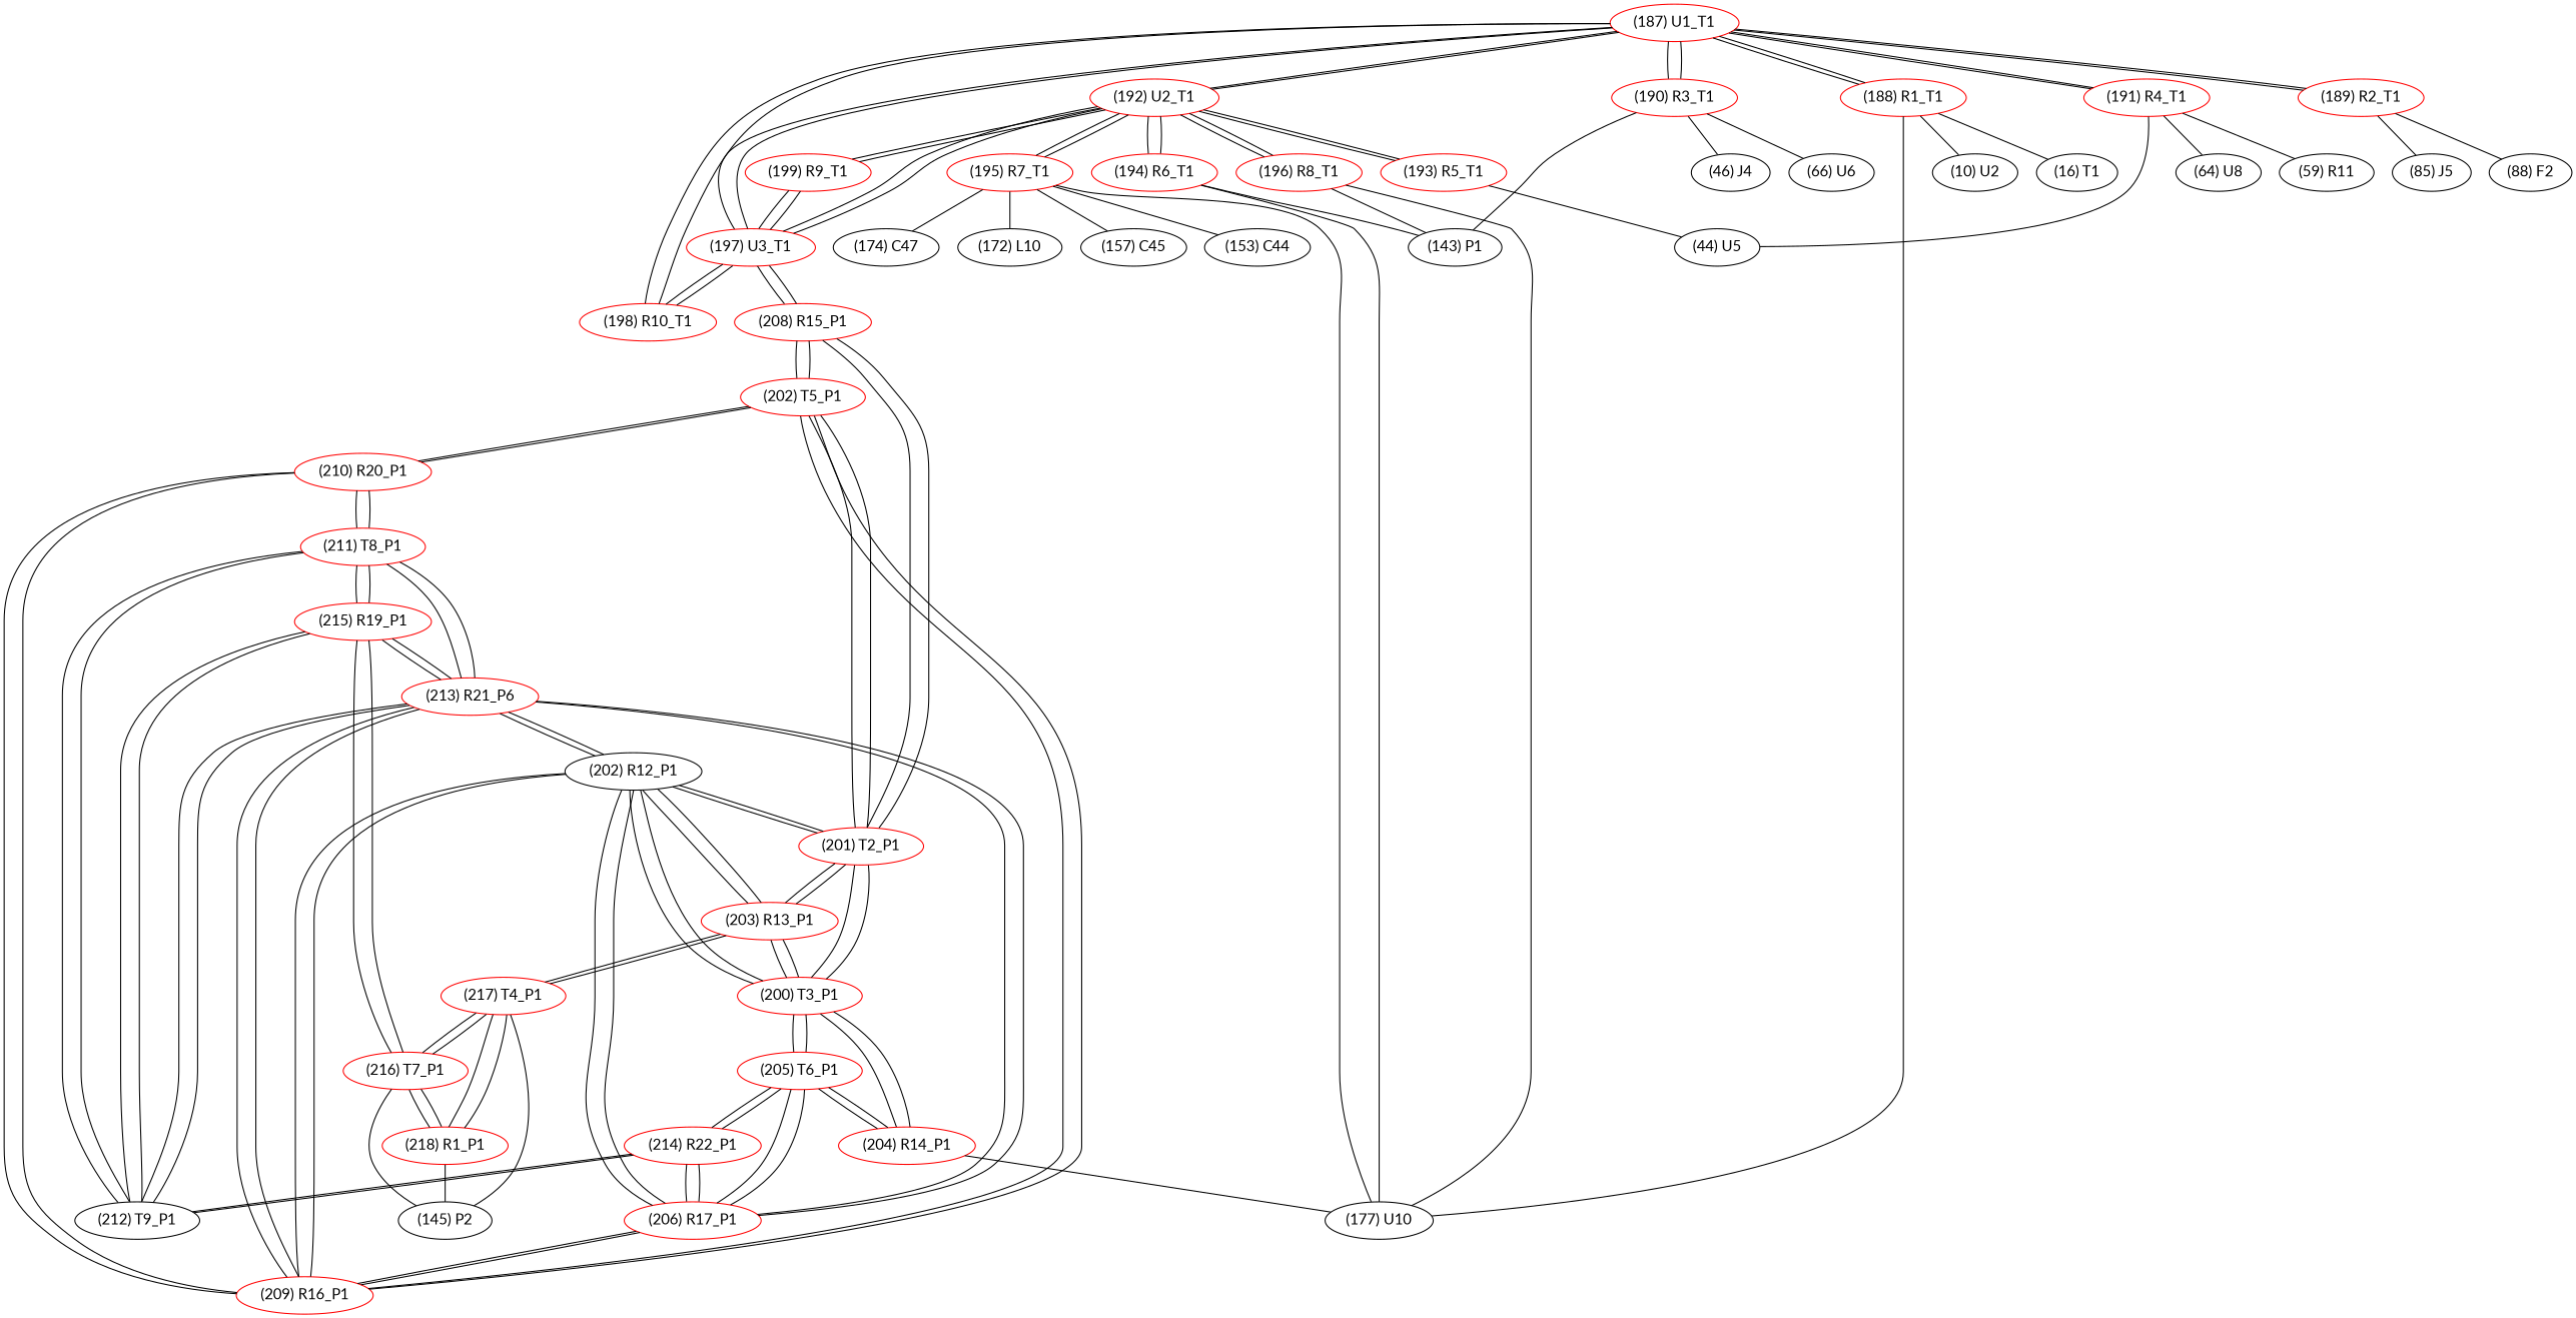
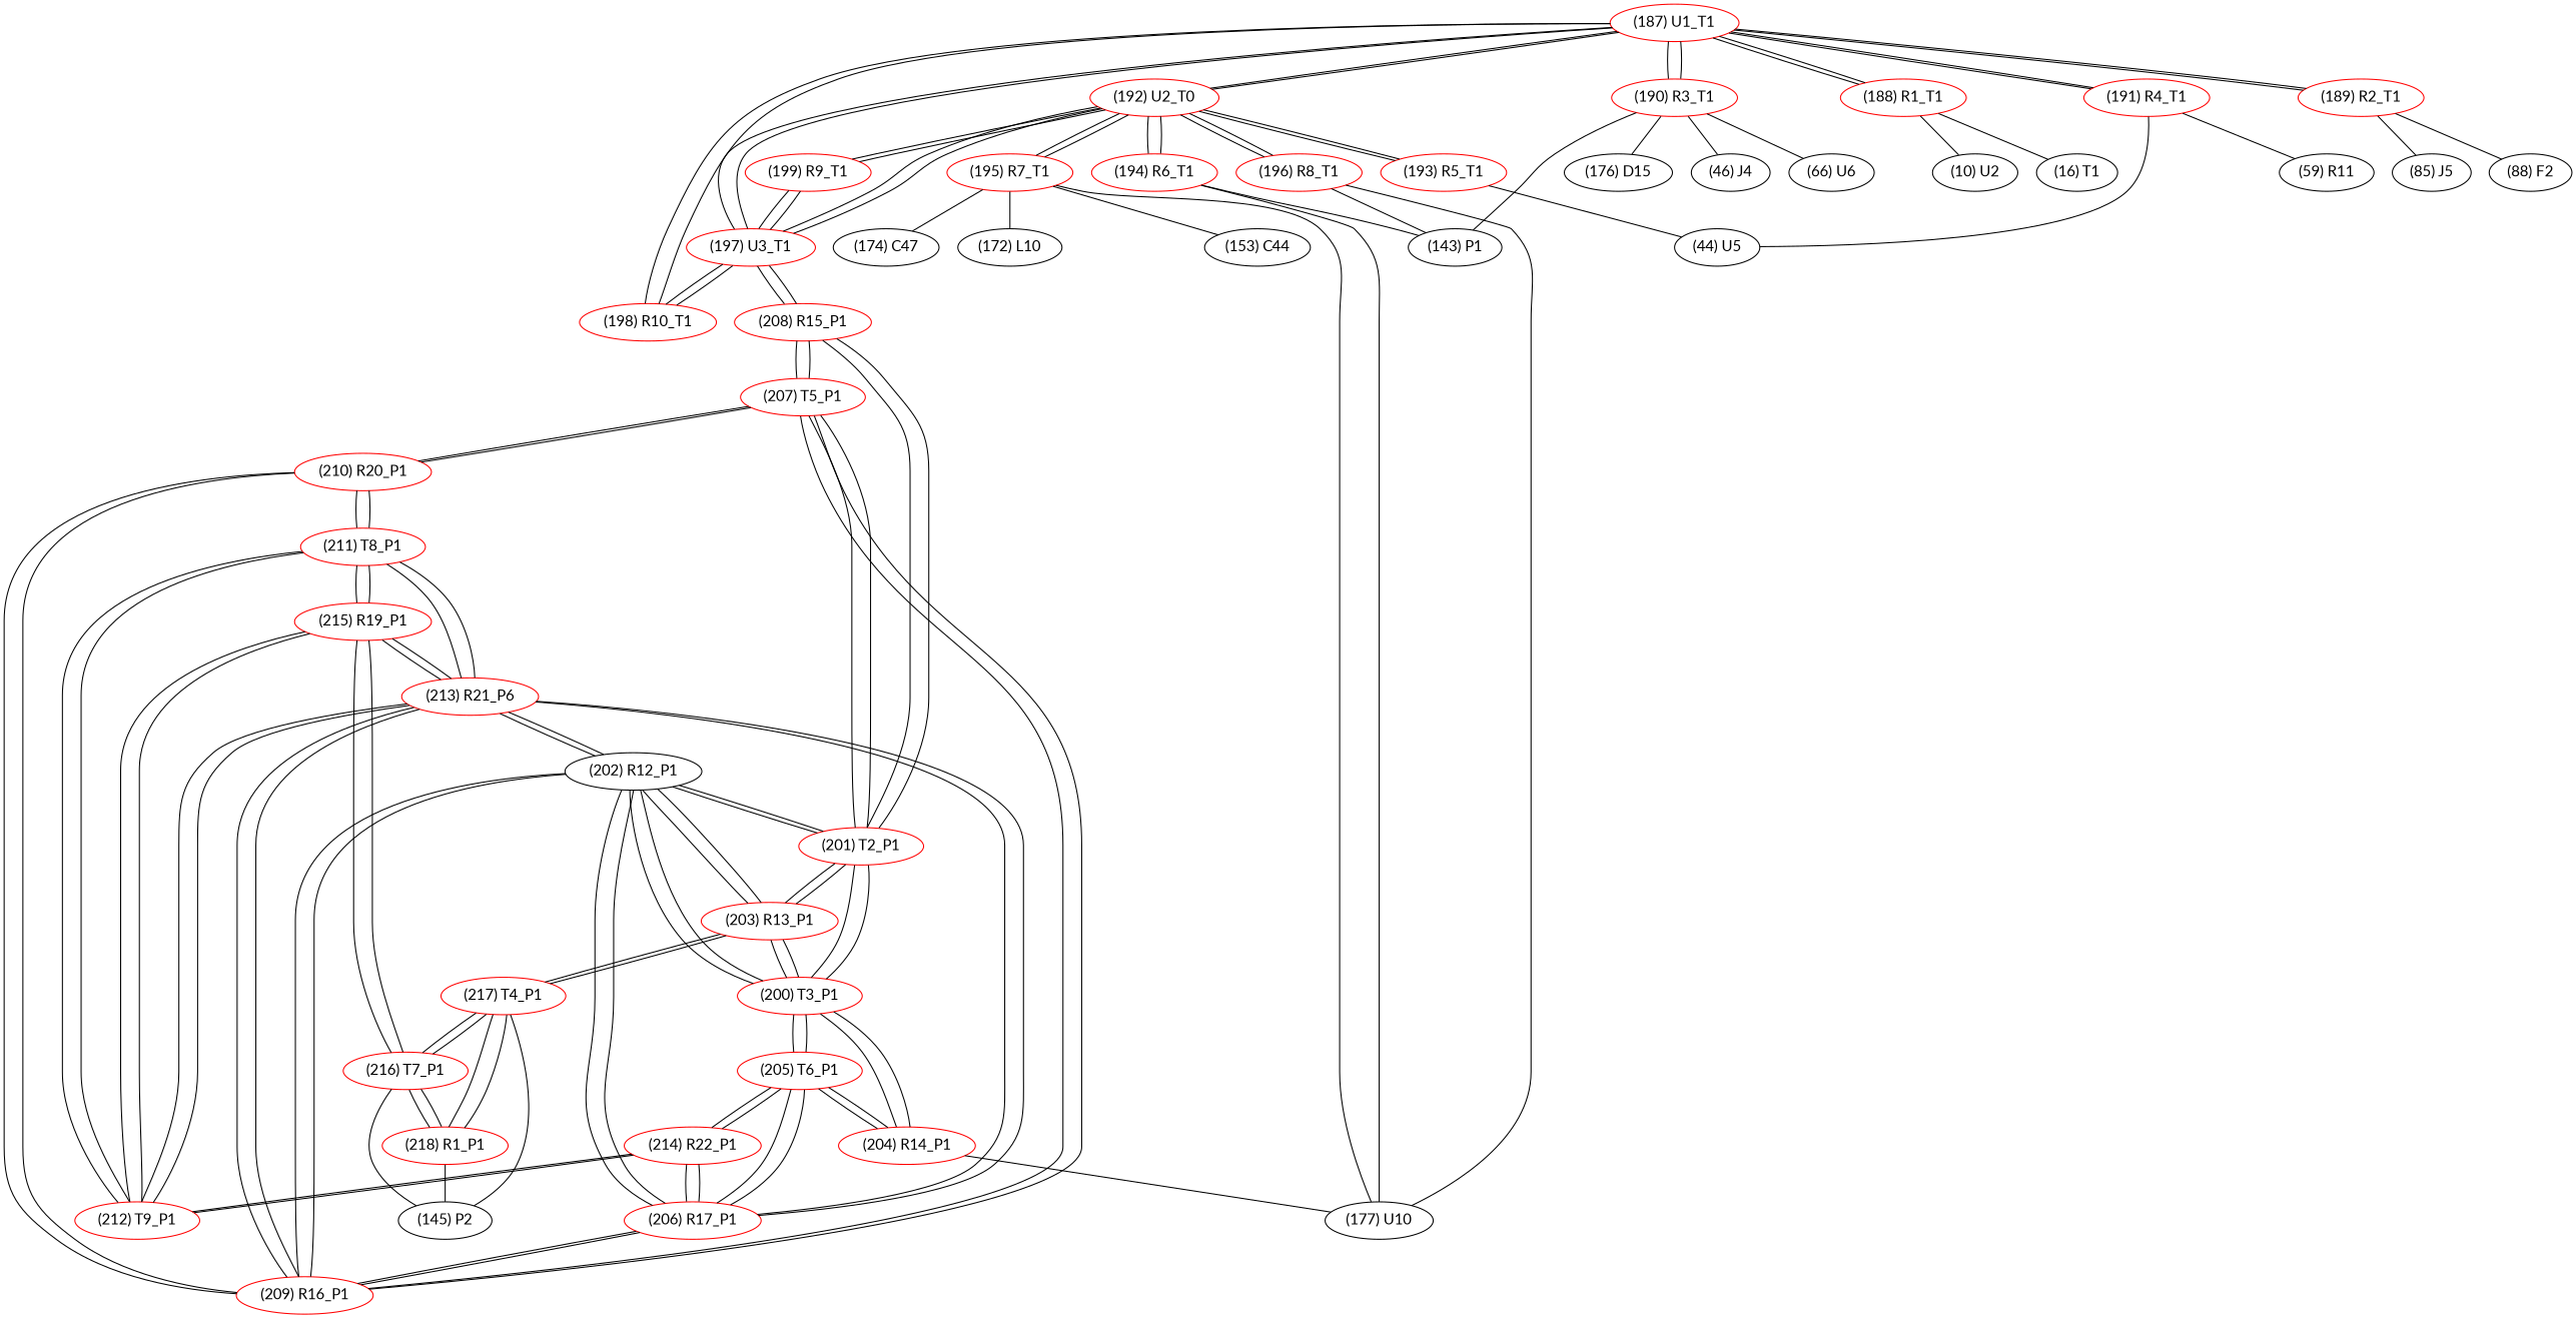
  graph {
    fontname=Lato
    node [color=red fontname=Lato]
    edge [fontname=Lato]
    n1 [label="(187) U1_T1"]
-   n2 [label="(192) U2_T1"]
+   n2 [label="(192) U2_T0"]
    n3 [label="(197) U3_T1"]
    n4 [label="(198) R10_T1"]
    n5 [label="(191) R4_T1"]
    n6 [label="(189) R2_T1"]
    n7 [label="(190) R3_T1"]
    n8 [label="(188) R1_T1"]
    n9 [label="(195) R7_T1"]
    n10 [label="(196) R8_T1"]
    n11 [label="(193) R5_T1"]
    n12 [label="(194) R6_T1"]
    n13 [label="(199) R9_T1"]
    n14 [label="(208) R15_P1"]
    n15 [label="(59) R11" color=""]
    n16 [label="(44) U5" color=""]
-   n17 [label="(64) U8" color=""]
    n18 [label="(85) J5" color=""]
    n19 [label="(88) F2" color=""]
+   n20 [label="(176) D15" color=""]
    n21 [label="(46) J4" color=""]
    n22 [label="(143) P1" color=""]
    n23 [label="(66) U6" color=""]
    n24 [label="(10) U2" color=""]
    n25 [label="(177) U10" color=""]
    n26 [label="(16) T1" color=""]
    n27 [label="(172) L10" color=""]
-   n28 [label="(157) C45" color=""]
    n29 [label="(153) C44" color=""]
    n30 [label="(174) C47" color=""]
    n31 [label="(201) T2_P1"]
-   n32 [label="(202) T5_P1"]
+   n32 [label="(207) T5_P1"]
    n33 [label="(200) T3_P1"]
    n34 [label="(203) R13_P1"]
    n35 [color=black label="(202) R12_P1"]
    n36 [label="(209) R16_P1"]
    n37 [label="(210) R20_P1"]
    n38 [label="(204) R14_P1"]
    n39 [label="(205) T6_P1"]
    n40 [label="(206) R17_P1"]
    n41 [label="(214) R22_P1"]
    n42 [label="(217) T4_P1"]
    n43 [label="(213) R21_P6"]
-   n44 [color=black label="(212) T9_P1"]
+   n44 [label="(212) T9_P1"]
    n45 [label="(216) T7_P1"]
    n46 [label="(218) R1_P1"]
    n47 [label="(145) P2" color=""]
    n48 [label="(211) T8_P1"]
    n49 [label="(215) R19_P1"]
    n1 -- n2
    n1 -- n3
    n1 -- n4
    n1 -- n5
    n1 -- n6
    n1 -- n7
    n1 -- n8
    n2 -- n1
    n2 -- n3
    n2 -- n9
    n2 -- n10
    n2 -- n11
    n2 -- n12
    n2 -- n13
    n3 -- n1
    n3 -- n2
    n3 -- n4
    n3 -- n13
    n3 -- n14
    n4 -- n1
    n4 -- n3
    n5 -- n1
    n5 -- n15
    n5 -- n16
-   n5 -- n17
    n6 -- n1
    n6 -- n18
    n6 -- n19
    n7 -- n1
+   n7 -- n20
    n7 -- n21
    n7 -- n22
    n7 -- n23
    n8 -- n1
    n8 -- n24
-   n8 -- n25
    n8 -- n26
    n9 -- n2
    n9 -- n25
    n9 -- n27
-   n9 -- n28
    n9 -- n29
    n9 -- n30
    n10 -- n2
    n10 -- n22
    n10 -- n25
    n11 -- n2
    n11 -- n16
    n12 -- n2
    n12 -- n22
    n12 -- n25
    n13 -- n2
    n13 -- n3
    n14 -- n3
    n14 -- n31
    n14 -- n32
    n31 -- n14
    n31 -- n32
    n31 -- n33
    n31 -- n34
    n31 -- n35
    n32 -- n14
    n32 -- n31
    n32 -- n36
    n32 -- n37
    n33 -- n31
    n33 -- n34
    n33 -- n35
    n33 -- n38
    n33 -- n39
    n34 -- n31
    n34 -- n33
    n34 -- n35
    n34 -- n42
    n35 -- n31
    n35 -- n33
    n35 -- n34
    n35 -- n36
    n35 -- n40
    n35 -- n43
    n36 -- n32
    n36 -- n35
    n36 -- n37
    n36 -- n40
    n36 -- n43
    n37 -- n32
    n37 -- n36
    n37 -- n48
    n38 -- n25
    n38 -- n33
    n38 -- n39
    n39 -- n33
    n39 -- n38
    n39 -- n40
    n39 -- n41
    n40 -- n35
    n40 -- n36
    n40 -- n39
    n40 -- n41
    n40 -- n43
    n41 -- n39
    n41 -- n40
    n41 -- n44
    n42 -- n34
    n42 -- n45
    n42 -- n46
    n42 -- n47
    n43 -- n35
    n43 -- n36
    n43 -- n40
    n43 -- n44
    n43 -- n48
    n43 -- n49
    n44 -- n41
    n44 -- n43
    n44 -- n48
    n44 -- n49
    n45 -- n42
    n45 -- n46
    n45 -- n47
    n45 -- n49
    n46 -- n42
    n46 -- n45
    n46 -- n47
    n48 -- n37
    n48 -- n43
    n48 -- n44
    n48 -- n49
    n49 -- n43
    n49 -- n44
    n49 -- n45
    n49 -- n48
  }
